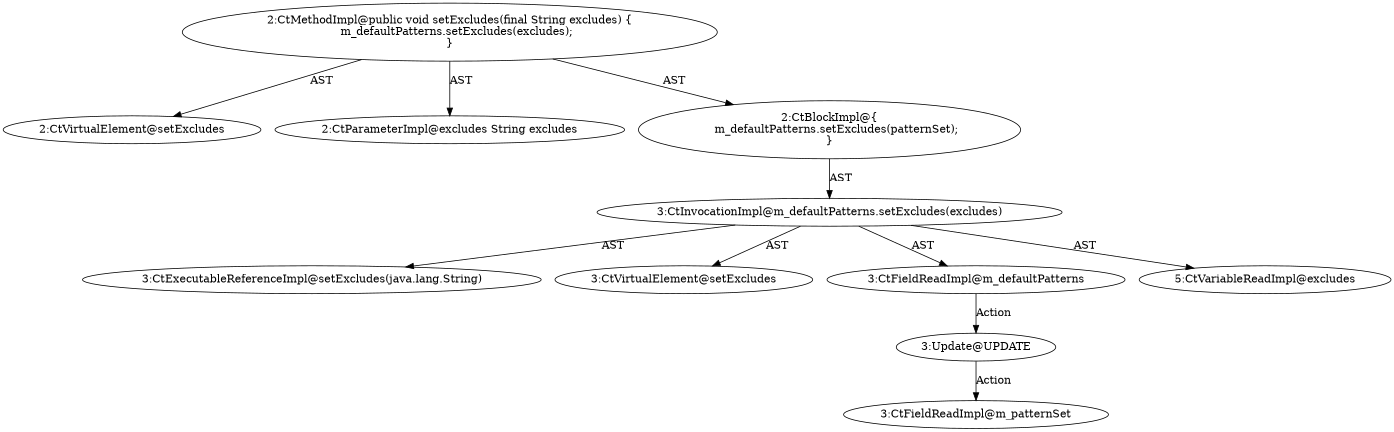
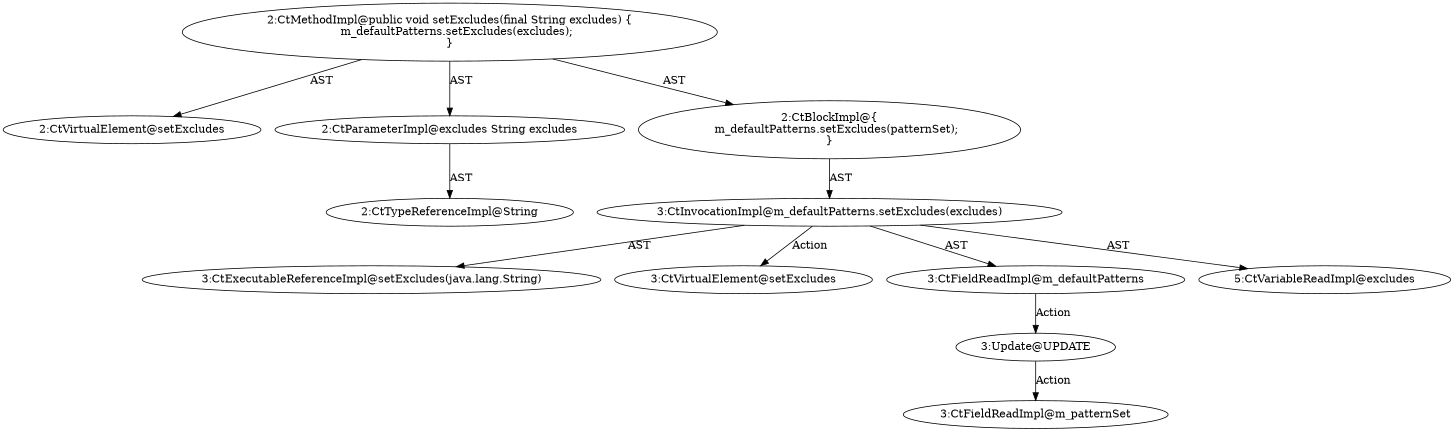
  digraph {
    node [shape=ellipse]
    n1 [label="2:CtVirtualElement@setExcludes"]
    n2 [label="2:CtParameterImpl@excludes String excludes"]
+   n3 [label="2:CtTypeReferenceImpl@String"]
    n4 [label="3:CtExecutableReferenceImpl@setExcludes(java.lang.String)"]
    n5 [label="3:CtVirtualElement@setExcludes"]
    n6 [label="3:CtFieldReadImpl@m_defaultPatterns"]
    n7 [label="3:Update@UPDATE"]
    n8 [label="3:CtFieldReadImpl@m_patternSet"]
    n9 [label="5:CtVariableReadImpl@excludes"]
    n10 [label="3:CtInvocationImpl@m_defaultPatterns.setExcludes(excludes)"]
    n11 [label="2:CtBlockImpl@\{\n    m_defaultPatterns.setExcludes(patternSet);\n\}"]
    n12 [label="2:CtMethodImpl@public void setExcludes(final String excludes) \{\n    m_defaultPatterns.setExcludes(excludes);\n\}"]
+   n2 -> n3 [label=AST]
    n6 -> n7 [label=Action]
    n7 -> n8 [label=Action]
    n10 -> n4 [label=AST]
-   n10 -> n5 [label=AST]
+   n10 -> n5 [label=Action]
    n10 -> n6 [label=AST]
    n10 -> n9 [label=AST]
    n11 -> n10 [label=AST]
    n12 -> n1 [label=AST]
    n12 -> n2 [label=AST]
    n12 -> n11 [label=AST]
  }
